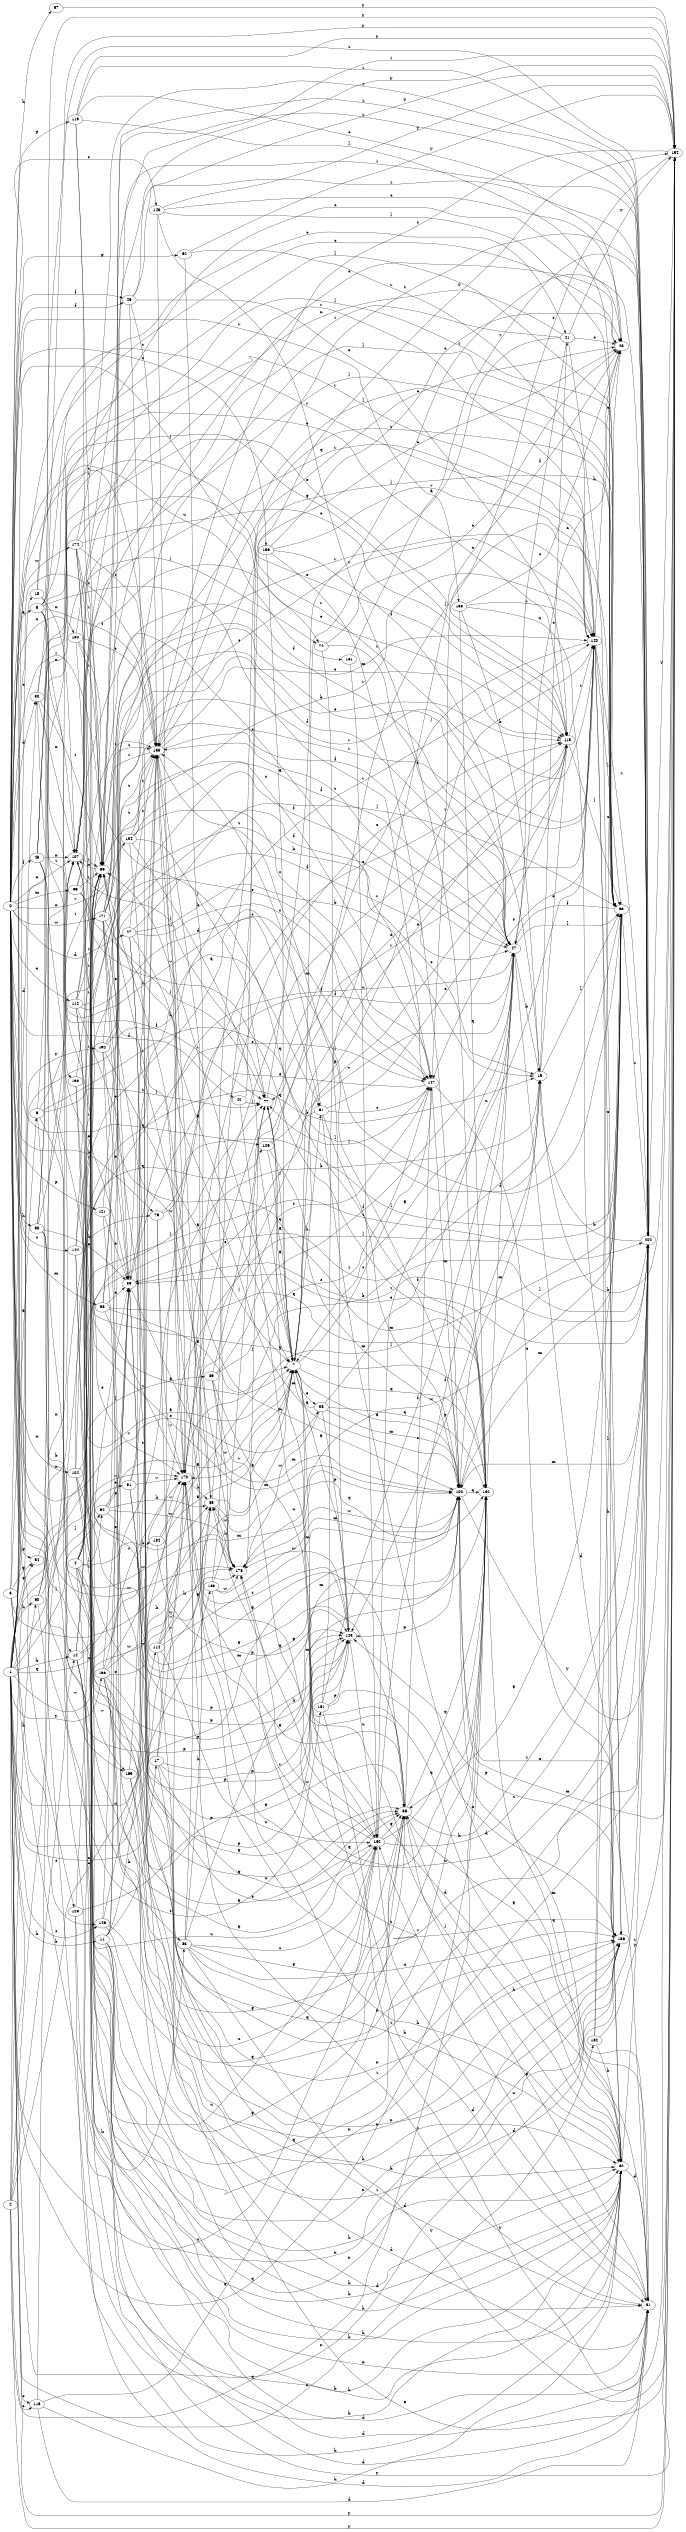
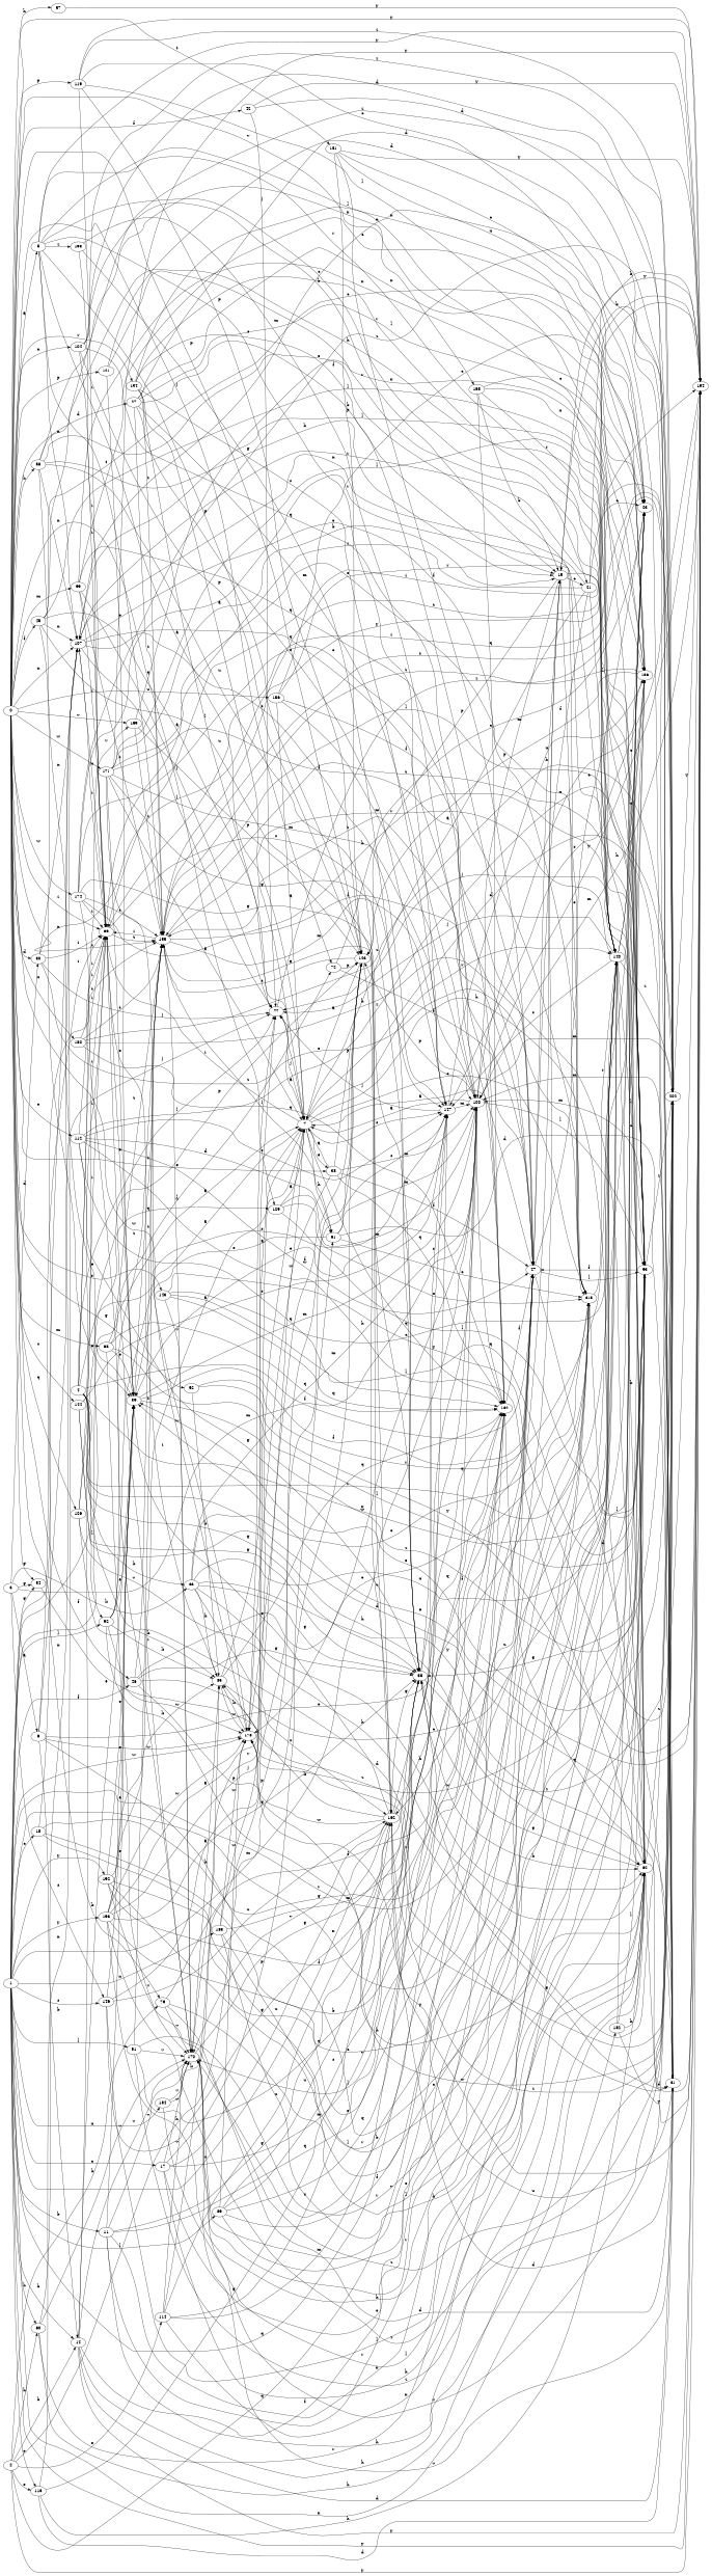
  strict digraph {
    rankdir=LR
    0
    5
    27
    30
    38
    42
    45
    46
    52
    54
    57
    58
    69
    72
    79
    95
    99
    104
    107
    112
    119
    121
    123
    126
    129
    134
    143
    144
    151
    155
    156
-   161
    168
    169
    171
    174
    178
    180
    140
    194
    147
    7
    21
    93
    198
    100
    186
    31
    15
    77
-   115
+   115 [label=315]
    132
    47
    162
    39
    23
    202
    55
    85
    62
    170
    61
    1
    11
    14
    17
    18
    60
    89
    91
    92
    113
    146
    182
    183
    184
    192
    193
    2
    114
    3
    6
    83
    4
    0 -> 5 [label=a]
    0 -> 27 [label=d]
    0 -> 30 [label=d]
    0 -> 38 [label=e]
    0 -> 42 [label=f]
    0 -> 45 [label=f]
    0 -> 46 [label=f]
    0 -> 52 [label=g]
    0 -> 54 [label=g]
    0 -> 57 [label=h]
    0 -> 58 [label=h]
    0 -> 69 [label=i]
    0 -> 72 [label=j]
    0 -> 79 [label=k]
    0 -> 95 [label=m]
    0 -> 99 [label=m]
    0 -> 104 [label=n]
    0 -> 107 [label=n]
    0 -> 112 [label=o]
    0 -> 119 [label=p]
    0 -> 121 [label=p]
    0 -> 123 [label=p]
    0 -> 126 [label=q]
    0 -> 129 [label=q]
    0 -> 134 [label=r]
    0 -> 143 [label=s]
    0 -> 144 [label=s]
    0 -> 151 [label=t]
    0 -> 155 [label=t]
    0 -> 156 [label=u]
-   0 -> 161 [label=u]
    0 -> 168 [label=v]
    0 -> 169 [label=v]
    0 -> 171 [label=w]
    0 -> 174 [label=w]
    0 -> 178 [label=w]
    0 -> 180 [label=x]
    5 -> 107 [label=n]
    5 -> 123 [label=p]
    5 -> 155 [label=t]
    5 -> 140 [label=r]
    5 -> 194 [label=y]
    5 -> 147 [label=s]
    5 -> 7 [label=a]
    5 -> 21 [label=c]
    5 -> 93 [label=l]
    5 -> 198 [label=z]
    27 -> 155 [label=t]
    27 -> 147 [label=s]
    27 -> 93 [label=l]
    27 -> 100 [label=m]
    27 -> 186 [label=x]
    27 -> 31 [label=d]
    27 -> 15 [label=b]
    30 -> 69 [label=i]
    30 -> 107 [label=n]
    30 -> 194 [label=y]
    30 -> 77 [label=j]
    30 -> 115 [label=o]
    38 -> 123 [label=p]
    38 -> 178 [label=w]
    38 -> 7 [label=a]
    38 -> 100 [label=m]
    38 -> 132 [label=q]
    38 -> 47 [label=f]
    42 -> 194 [label=y]
    42 -> 31 [label=d]
    42 -> 77 [label=j]
    45 -> 107 [label=n]
    45 -> 7 [label=a]
    45 -> 93 [label=l]
    45 -> 162 [label=u]
    45 -> 39 [label=e]
    45 -> 23 [label=c]
    45 -> 202 [label=z]
    46 -> 155 [label=t]
    46 -> 194 [label=y]
    46 -> 115 [label=o]
    46 -> 202 [label=z]
    46 -> 55 [label=g]
    52 -> 140 [label=r]
    52 -> 194 [label=y]
    52 -> 85 [label=k]
    54 -> 202 [label=z]
    57 -> 194 [label=y]
    58 -> 107 [label=n]
    58 -> 186 [label=x]
    58 -> 15 [label=b]
    58 -> 115 [label=o]
    58 -> 162 [label=u]
    58 -> 39 [label=e]
    58 -> 62 [label=h]
    69 -> 107 [label=n]
    69 -> 155 [label=t]
    69 -> 147 [label=s]
    69 -> 39 [label=e]
    72 -> 123 [label=p]
    72 -> 47 [label=f]
    72 -> 23 [label=c]
    79 -> 93 [label=l]
    79 -> 31 [label=d]
    79 -> 47 [label=f]
    79 -> 170 [label=v]
    95 -> 155 [label=t]
    95 -> 7 [label=a]
    95 -> 93 [label=l]
    95 -> 132 [label=q]
    95 -> 39 [label=e]
    95 -> 170 [label=v]
    99 -> 69 [label=i]
    99 -> 155 [label=t]
    99 -> 186 [label=x]
    99 -> 77 [label=j]
    99 -> 132 [label=q]
    99 -> 23 [label=c]
    104 -> 69 [label=i]
    104 -> 123 [label=p]
    104 -> 31 [label=d]
    104 -> 15 [label=b]
    104 -> 132 [label=q]
    104 -> 202 [label=z]
    107 -> 69 [label=i]
    107 -> 140 [label=r]
    107 -> 147 [label=s]
    107 -> 93 [label=l]
    107 -> 77 [label=j]
    107 -> 115 [label=o]
    107 -> 132 [label=q]
    112 -> 69 [label=i]
    112 -> 147 [label=s]
    112 -> 132 [label=q]
    112 -> 47 [label=f]
    112 -> 202 [label=z]
    112 -> 55 [label=g]
    112 -> 62 [label=h]
    112 -> 61 [label=d]
    119 -> 69 [label=i]
    119 -> 123 [label=p]
    119 -> 194 [label=y]
    119 -> 93 [label=l]
    119 -> 23 [label=c]
    119 -> 202 [label=z]
    121 -> 140 [label=r]
    121 -> 31 [label=d]
    121 -> 39 [label=e]
    123 -> 155 [label=t]
    123 -> 178 [label=w]
    123 -> 7 [label=a]
    123 -> 162 [label=u]
    126 -> 69 [label=i]
    126 -> 123 [label=p]
    126 -> 31 [label=d]
    126 -> 62 [label=h]
    129 -> 7 [label=a]
    129 -> 93 [label=l]
    129 -> 100 [label=m]
    129 -> 115 [label=o]
    134 -> 155 [label=t]
    134 -> 140 [label=r]
    134 -> 147 [label=s]
    134 -> 7 [label=a]
    134 -> 186 [label=x]
    134 -> 77 [label=j]
    134 -> 47 [label=f]
    143 -> 194 [label=y]
    143 -> 93 [label=l]
    143 -> 132 [label=q]
    143 -> 23 [label=c]
    143 -> 170 [label=v]
    144 -> 69 [label=i]
    144 -> 147 [label=s]
    144 -> 55 [label=g]
    144 -> 62 [label=h]
    151 -> 123 [label=p]
    151 -> 194 [label=y]
    151 -> 186 [label=x]
    151 -> 47 [label=f]
    151 -> 23 [label=c]
    155 -> 69 [label=i]
    155 -> 140 [label=r]
    155 -> 93 [label=l]
    155 -> 100 [label=m]
    155 -> 47 [label=f]
    155 -> 55 [label=g]
    155 -> 170 [label=v]
    156 -> 140 [label=r]
    156 -> 7 [label=a]
    156 -> 100 [label=m]
    156 -> 47 [label=f]
    156 -> 23 [label=c]
-   161 -> 162 [label=u]
-   161 -> 202 [label=z]
    168 -> 140 [label=r]
    168 -> 186 [label=x]
    168 -> 15 [label=b]
    168 -> 132 [label=q]
    168 -> 23 [label=c]
    169 -> 123 [label=p]
    169 -> 155 [label=t]
    169 -> 186 [label=x]
    171 -> 178 [label=w]
    171 -> 194 [label=y]
    171 -> 7 [label=a]
    171 -> 93 [label=l]
    171 -> 100 [label=m]
    171 -> 15 [label=b]
    171 -> 115 [label=o]
    171 -> 47 [label=f]
    171 -> 39 [label=e]
    171 -> 55 [label=g]
    174 -> 69 [label=i]
    174 -> 155 [label=t]
    174 -> 140 [label=r]
    174 -> 115 [label=o]
    174 -> 202 [label=z]
    174 -> 55 [label=g]
    174 -> 62 [label=h]
    174 -> 170 [label=v]
    178 -> 77 [label=j]
    178 -> 85 [label=k]
    180 -> 69 [label=i]
    180 -> 155 [label=t]
    180 -> 132 [label=q]
    180 -> 202 [label=z]
    180 -> 62 [label=h]
    140 -> 147 [label=s]
    140 -> 93 [label=l]
    140 -> 186 [label=x]
    140 -> 77 [label=j]
    140 -> 162 [label=u]
    140 -> 23 [label=c]
    140 -> 202 [label=z]
    140 -> 62 [label=h]
    194 -> 69 [label=i]
    194 -> 155 [label=t]
    194 -> 147 [label=s]
    194 -> 100 [label=m]
    194 -> 15 [label=b]
    194 -> 39 [label=e]
    147 -> 100 [label=m]
    147 -> 186 [label=x]
    147 -> 77 [label=j]
    147 -> 39 [label=e]
    7 -> 38 [label=e]
    7 -> 69 [label=i]
    7 -> 140 [label=r]
    7 -> 147 [label=s]
    7 -> 31 [label=d]
    7 -> 77 [label=j]
    7 -> 115 [label=o]
    7 -> 132 [label=q]
    7 -> 62 [label=h]
    7 -> 170 [label=v]
    7 -> 61 [label=h]
    21 -> 69 [label=i]
    21 -> 107 [label=n]
    21 -> 194 [label=y]
    21 -> 7 [label=a]
    21 -> 47 [label=f]
    21 -> 23 [label=c]
    21 -> 62 [label=h]
    93 -> 155 [label=t]
    93 -> 178 [label=w]
    93 -> 100 [label=m]
    93 -> 47 [label=f]
    93 -> 202 [label=z]
    93 -> 55 [label=g]
    198 -> 69 [label=i]
    198 -> 100 [label=m]
    198 -> 55 [label=g]
    100 -> 123 [label=p]
    100 -> 178 [label=w]
    100 -> 194 [label=y]
    100 -> 7 [label=a]
    100 -> 93 [label=l]
    100 -> 186 [label=x]
    100 -> 132 [label=q]
    186 -> 123 [label=p]
    186 -> 155 [label=t]
    31 -> 107 [label=n]
    31 -> 100 [label=m]
    31 -> 162 [label=u]
    31 -> 55 [label=g]
    31 -> 170 [label=v]
    15 -> 123 [label=p]
    15 -> 21 [label=c]
    15 -> 93 [label=l]
    15 -> 100 [label=m]
    15 -> 115 [label=o]
    77 -> 7 [label=a]
    77 -> 202 [label=z]
    115 -> 140 [label=r]
    115 -> 93 [label=l]
    115 -> 170 [label=v]
    132 -> 47 [label=f]
    47 -> 155 [label=t]
    47 -> 7 [label=a]
    47 -> 93 [label=l]
    47 -> 31 [label=d]
    47 -> 15 [label=b]
    47 -> 23 [label=c]
    47 -> 170 [label=v]
    162 -> 178 [label=w]
    162 -> 31 [label=d]
    162 -> 132 [label=q]
    162 -> 47 [label=f]
    162 -> 39 [label=e]
    162 -> 202 [label=z]
    162 -> 55 [label=g]
    162 -> 85 [label=k]
    162 -> 170 [label=v]
    39 -> 155 [label=t]
    39 -> 100 [label=m]
    39 -> 47 [label=f]
    39 -> 202 [label=z]
    202 -> 69 [label=i]
    202 -> 155 [label=t]
    202 -> 178 [label=w]
    202 -> 194 [label=y]
    202 -> 100 [label=m]
    202 -> 15 [label=b]
    202 -> 39 [label=e]
    202 -> 170 [label=v]
    55 -> 147 [label=s]
    55 -> 132 [label=q]
    55 -> 202 [label=z]
    55 -> 62 [label=h]
    85 -> 69 [label=i]
    85 -> 178 [label=w]
    85 -> 7 [label=a]
    85 -> 132 [label=q]
    85 -> 23 [label=c]
    62 -> 31 [label=d]
    62 -> 77 [label=j]
    62 -> 132 [label=q]
    62 -> 202 [label=z]
    62 -> 55 [label=g]
    170 -> 69 [label=i]
    170 -> 140 [label=r]
    170 -> 15 [label=b]
    170 -> 55 [label=g]
    170 -> 85 [label=k]
    61 -> 155 [label=t]
    61 -> 147 [label=s]
    61 -> 100 [label=m]
    61 -> 31 [label=d]
    61 -> 115 [label=o]
    61 -> 39 [label=e]
    1 -> 46 [label=f]
    1 -> 54 [label=g]
    1 -> 72 [label=j]
    1 -> 129 [label=q]
    1 -> 155 [label=t]
    1 -> 178 [label=w]
    1 -> 140 [label=r]
    1 -> 194 [label=y]
    1 -> 100 [label=m]
    1 -> 186 [label=x]
    1 -> 132 [label=q]
    1 -> 162 [label=u]
    1 -> 11 [label=b]
    1 -> 14 [label=b]
    1 -> 17 [label=c]
    1 -> 18 [label=c]
    1 -> 60 [label=h]
    1 -> 89 [label=l]
    1 -> 91 [label=l]
    1 -> 92 [label=l]
    1 -> 113 [label=o]
    1 -> 146 [label=s]
    1 -> 182 [label=x]
    1 -> 183 [label=x]
    1 -> 184 [label=x]
    1 -> 192 [label=y]
    1 -> 193 [label=y]
    11 -> 140 [label=r]
    11 -> 186 [label=x]
    11 -> 132 [label=q]
    11 -> 39 [label=e]
    11 -> 55 [label=g]
    11 -> 62 [label=h]
    11 -> 170 [label=v]
    14 -> 69 [label=i]
    14 -> 194 [label=y]
    14 -> 31 [label=d]
    14 -> 47 [label=f]
    14 -> 39 [label=e]
    14 -> 62 [label=h]
    14 -> 170 [label=v]
    17 -> 123 [label=p]
    17 -> 100 [label=m]
    17 -> 115 [label=o]
    17 -> 162 [label=u]
    17 -> 62 [label=h]
    17 -> 170 [label=v]
    18 -> 107 [label=n]
    18 -> 93 [label=l]
    18 -> 115 [label=g]
    18 -> 23 [label=c]
    60 -> 107 [label=n]
    60 -> 140 [label=r]
    60 -> 62 [label=h]
    60 -> 170 [label=v]
    89 -> 178 [label=w]
    89 -> 147 [label=s]
    89 -> 115 [label=o]
    89 -> 132 [label=q]
    89 -> 47 [label=f]
    89 -> 162 [label=u]
    91 -> 155 [label=t]
    91 -> 140 [label=r]
    91 -> 132 [label=q]
    91 -> 202 [label=z]
    91 -> 170 [label=v]
    92 -> 155 [label=t]
    92 -> 178 [label=w]
    92 -> 7 [label=a]
    92 -> 39 [label=e]
    92 -> 85 [label=k]
    92 -> 62 [label=h]
    113 -> 107 [label=n]
    113 -> 31 [label=d]
    113 -> 55 [label=g]
    113 -> 62 [label=h]
-   11 -> 7 [label=a]
+   146 -> 7 [label=a]
    146 -> 93 [label=l]
    146 -> 162 [label=u]
    146 -> 39 [label=e]
    146 -> 55 [label=g]
    182 -> 194 [label=y]
    182 -> 93 [label=l]
    182 -> 23 [label=c]
    182 -> 62 [label=h]
    183 -> 178 [label=w]
    183 -> 100 [label=m]
    183 -> 77 [label=j]
    183 -> 23 [label=c]
    183 -> 62 [label=h]
    184 -> 123 [label=p]
    184 -> 93 [label=l]
    184 -> 170 [label=v]
    192 -> 140 [label=r]
    192 -> 7 [label=a]
    192 -> 115 [label=o]
    192 -> 47 [label=f]
    192 -> 39 [label=e]
    192 -> 202 [label=z]
    193 -> 123 [label=p]
    193 -> 178 [label=w]
    193 -> 7 [label=a]
    193 -> 15 [label=b]
    193 -> 39 [label=e]
    193 -> 202 [label=z]
    193 -> 55 [label=g]
    193 -> 85 [label=k]
    193 -> 62 [label=h]
    2 -> 79 [label=k]
    2 -> 194 [label=y]
    2 -> 132 [label=q]
    2 -> 61 [label=h]
    2 -> 14 [label=b]
    2 -> 60 [label=h]
    2 -> 113 [label=o]
    2 -> 114 [label=o]
    114 -> 147 [label=s]
    114 -> 100 [label=m]
    114 -> 186 [label=x]
    114 -> 162 [label=u]
    114 -> 85 [label=k]
    114 -> 170 [label=v]
    3 -> 30 [label=d]
    3 -> 54 [label=g]
    3 -> 100 [label=m]
    3 -> 146 [label=s]
    3 -> 6 [label=a]
    3 -> 83 [label=k]
    6 -> 69 [label=i]
    6 -> 178 [label=w]
    6 -> 93 [label=l]
    6 -> 77 [label=j]
    6 -> 115 [label=o]
    6 -> 14 [label=b]
    83 -> 194 [label=y]
    83 -> 100 [label=m]
    83 -> 186 [label=x]
    83 -> 115 [label=o]
    83 -> 162 [label=u]
    83 -> 55 [label=g]
    83 -> 85 [label=k]
    83 -> 62 [label=h]
    4 -> 69 [label=i]
    4 -> 169 [label=v]
    4 -> 140 [label=r]
    4 -> 147 [label=s]
    4 -> 186 [label=x]
    4 -> 31 [label=d]
    4 -> 77 [label=j]
    4 -> 47 [label=f]
    4 -> 55 [label=g]
    4 -> 85 [label=k]
    4 -> 92 [label=l]
    4 -> 83 [label=k]
  }
